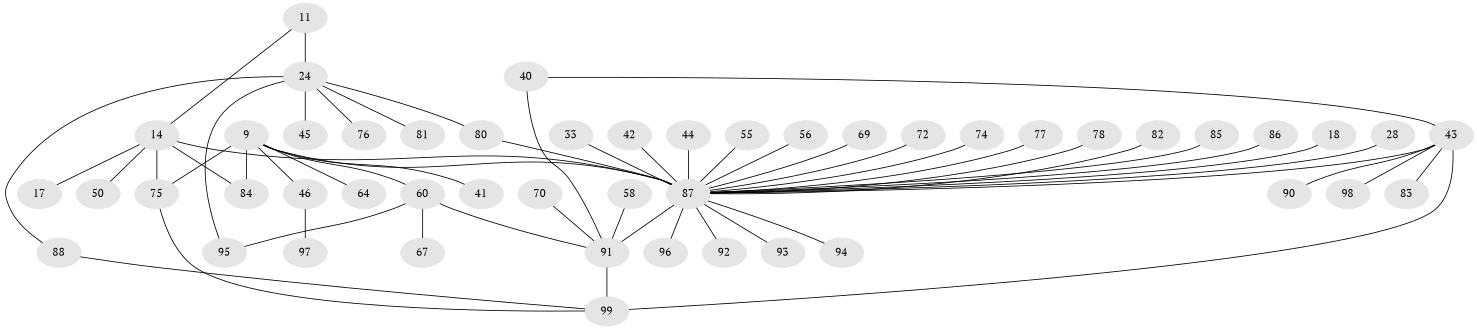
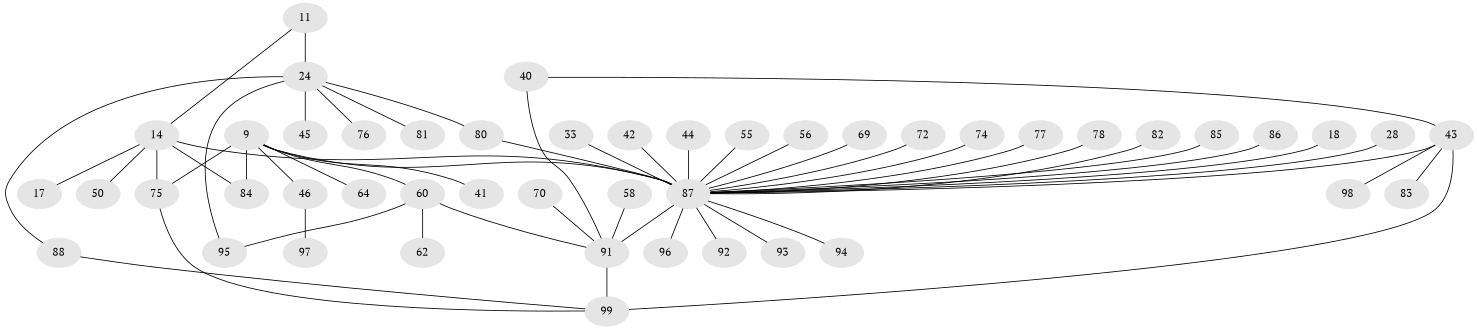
  graph {
    fontname="PT Serif"
    node [color=gray90 fontname="PT Serif" style=filled]
    edge [fontname="PT Serif"]
    9 [super="+5"]
    41
    46
    60 [super="+37"]
    64
    75 [super="+19"]
    84 [super="+22+23"]
    87 [super="+6+39+54+79"]
    97
    91 [super="+27+8+89+21"]
    95
-   62 [label=67]
+   62
    99 [super="+30+47"]
    92 [super="+71"]
    93
    94 [super="+67"]
    96
    14 [super="+4"]
    17
    50
    11
    24 [super="+20"]
    45
    76
    80 [super="+49"]
    81
    88
    18
    28
    33
    43 [super="+16+1"]
    83
-   90 [super="+68"]
    98
    40
    42
    44
    55
    56
    58
    69 [super="+59"]
    70
    72
    74 [super="+63"]
    77
    78
    82
    85
    86
    9 -- 41
    9 -- 46
    9 -- 60 [weight=2]
    9 -- 64
    9 -- 75
    9 -- 84
    9 -- 87 [weight=7]
    46 -- 97
    60 -- 91
    60 -- 95
    60 -- 62
    75 -- 99
    87 -- 91 [weight=5]
    87 -- 92
    87 -- 93
    87 -- 94
    87 -- 96
    91 -- 99
    14 -- 75
    14 -- 84
    14 -- 87 [weight=6]
    14 -- 17
    14 -- 50
    11 -- 14
    11 -- 24 [weight=3]
    24 -- 95
    24 -- 45
    24 -- 76
    24 -- 80
    24 -- 81
    24 -- 88
    80 -- 87
    88 -- 99
    18 -- 87
    28 -- 87
    33 -- 87 [weight=2]
    43 -- 87 [weight=6]
    43 -- 99 [weight=2]
    43 -- 83
-   43 -- 90
    43 -- 98
    40 -- 91 [weight=2]
    40 -- 43
    42 -- 87
    44 -- 87
    55 -- 87
    56 -- 87
    58 -- 91
    69 -- 87
    70 -- 91
    72 -- 87
    74 -- 87
    77 -- 87
    78 -- 87 [weight=2]
    82 -- 87 [weight=2]
    85 -- 87
    86 -- 87
  }
